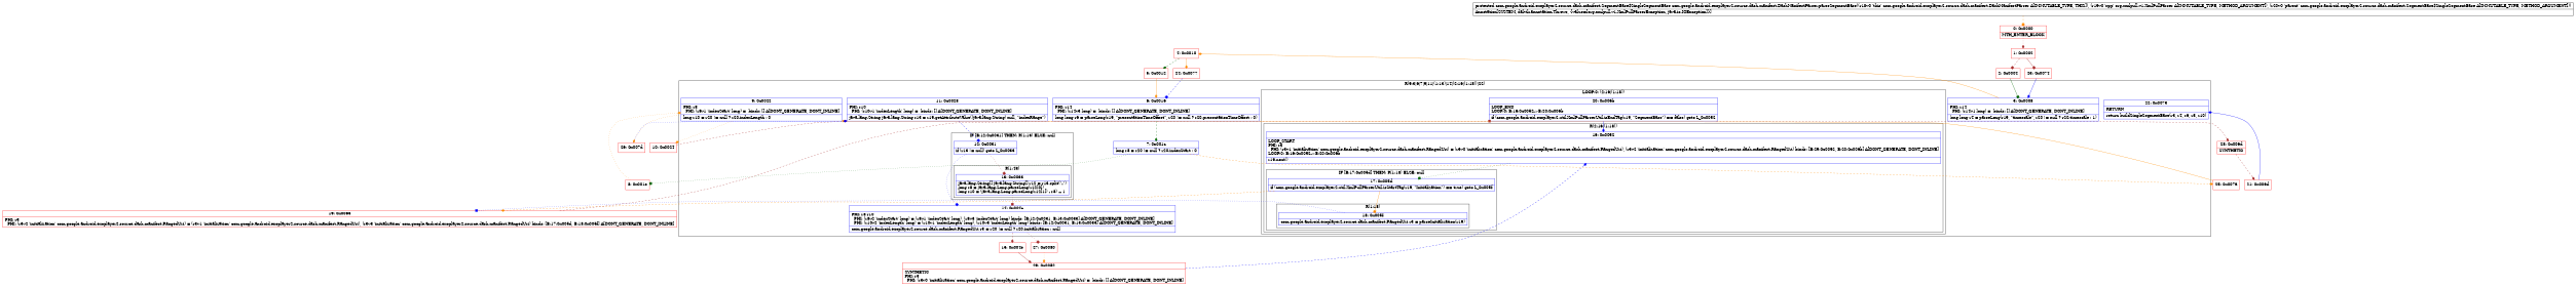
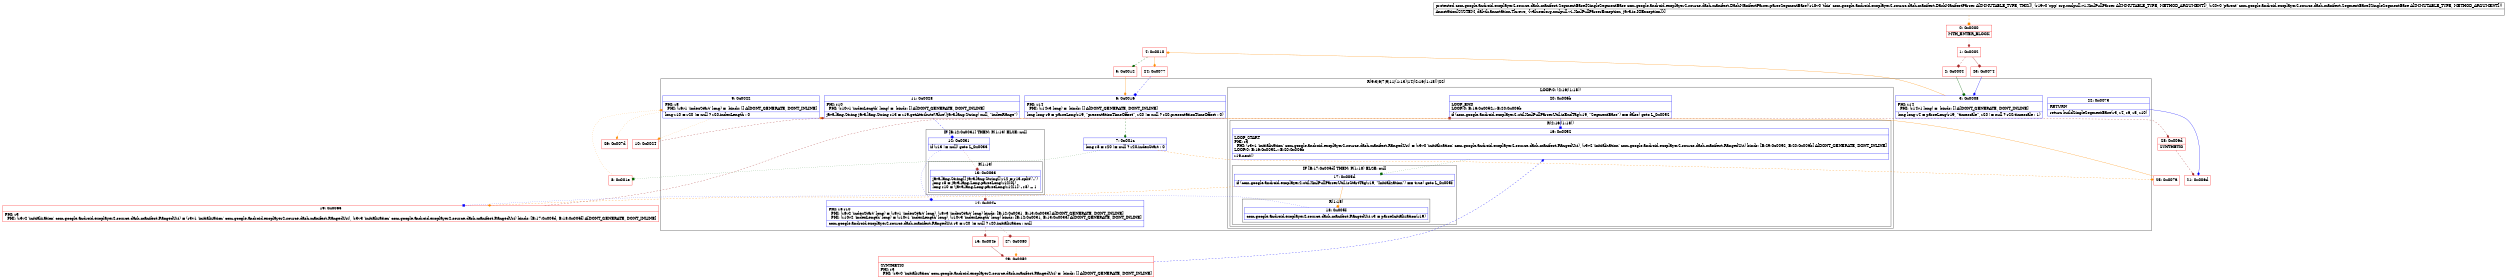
  digraph {
    node [color=red shape=record]
    edge [arrowhead=diamond color=brown style=dashed]
    n1 [color=blue label="{13\:\ 0x0033|java.lang.String[] java.lang.String[] r12 = r13.split(\"\-\")\llong r8 = java.lang.Long.parseLong(r12[0])\llong r10 = (java.lang.Long.parseLong(r12[1]) \- r8) + 1\l}"]
    n2 [color=blue label="{12\:\ 0x0031|if (r13 != null) goto L_0x0033\l}"]
    n3 [color=blue label="{18\:\ 0x005f|com.google.android.exoplayer2.source.dash.manifest.RangedUri r3 = parseInitialization(r19)\l}"]
    n4 [color=blue label="{17\:\ 0x005d|if (com.google.android.exoplayer2.util.XmlPullParserUtil.isStartTag(r19, \"Initialization\") == true) goto L_0x005f\l}"]
    n5 [color=blue label="{16\:\ 0x0052|LOOP_START\lPHI: r3 \l  PHI: (r3v1 'initialization' com.google.android.exoplayer2.source.dash.manifest.RangedUri) = (r3v0 'initialization' com.google.android.exoplayer2.source.dash.manifest.RangedUri), (r3v2 'initialization' com.google.android.exoplayer2.source.dash.manifest.RangedUri) binds: [B:29:0x0052, B:20:0x006b] A[DONT_GENERATE, DONT_INLINE]\lLOOP:0: B:16:0x0052\-\>B:20:0x006b\l|r19.next()\l}"]
    n6 [color=blue label="{20\:\ 0x006b|LOOP_END\lLOOP:0: B:16:0x0052\-\>B:20:0x006b\l|if (com.google.android.exoplayer2.util.XmlPullParserUtil.isEndTag(r19, \"SegmentBase\") == false) goto L_0x0052\l}"]
    n7 [color=blue label="{3\:\ 0x0008|PHI: r14 \l  PHI: (r14v1 long) =  binds: [] A[DONT_GENERATE, DONT_INLINE]\l|long long r4 = parseLong(r19, \"timescale\", r20 != null ? r20.timescale : 1)\l}"]
    n8 [color=blue label="{6\:\ 0x0016|PHI: r14 \l  PHI: (r14v3 long) =  binds: [] A[DONT_GENERATE, DONT_INLINE]\l|long long r6 = parseLong(r19, \"presentationTimeOffset\", r20 != null ? r20.presentationTimeOffset : 0)\l}"]
    n9 [color=blue label="{7\:\ 0x001c|long r8 = r20 != null ? r20.indexStart : 0\l}"]
    n10 [color=blue label="{9\:\ 0x0022|PHI: r8 \l  PHI: (r8v1 'indexStart' long) =  binds: [] A[DONT_GENERATE, DONT_INLINE]\l|long r10 = r20 != null ? r20.indexLength : 0\l}"]
    n11 [color=blue label="{11\:\ 0x0028|PHI: r10 \l  PHI: (r10v1 'indexLength' long) =  binds: [] A[DONT_GENERATE, DONT_INLINE]\l|java.lang.String java.lang.String r13 = r19.getAttributeValue((java.lang.String) null, \"indexRange\")\l}"]
    n12 [color=blue label="{14\:\ 0x004c|PHI: r8 r10 \l  PHI: (r8v2 'indexStart' long) = (r8v1 'indexStart' long), (r8v3 'indexStart' long) binds: [B:12:0x0031, B:13:0x0033] A[DONT_GENERATE, DONT_INLINE]\l  PHI: (r10v2 'indexLength' long) = (r10v1 'indexLength' long), (r10v3 'indexLength' long) binds: [B:12:0x0031, B:13:0x0033] A[DONT_GENERATE, DONT_INLINE]\l|com.google.android.exoplayer2.source.dash.manifest.RangedUri r3 = r20 != null ? r20.initialization : null\l}"]
    n13 [color=blue label="{22\:\ 0x0073|RETURN\l|return buildSingleSegmentBase(r3, r4, r6, r8, r10)\l}"]
    n14 [label="{19\:\ 0x0063|PHI: r3 \l  PHI: (r3v2 'initialization' com.google.android.exoplayer2.source.dash.manifest.RangedUri) = (r3v1 'initialization' com.google.android.exoplayer2.source.dash.manifest.RangedUri), (r3v3 'initialization' com.google.android.exoplayer2.source.dash.manifest.RangedUri) binds: [B:17:0x005d, B:18:0x005f] A[DONT_GENERATE, DONT_INLINE]\l}"]
    n15 [label="{28\:\ 0x006d|SYNTHETIC\l}"]
    n16 [label="{4\:\ 0x0010}"]
    n17 [label="{8\:\ 0x001e}"]
    n18 [label="{25\:\ 0x007a}"]
    n19 [label="{10\:\ 0x0024}"]
    n20 [label="{26\:\ 0x007d}"]
    n21 [label="{15\:\ 0x004e}"]
    n22 [label="{27\:\ 0x0080}"]
    n23 [label="{5\:\ 0x0012}"]
    n24 [label="{24\:\ 0x0077}"]
    n25 [label="{29\:\ 0x0052|SYNTHETIC\lPHI: r3 \l  PHI: (r3v0 'initialization' com.google.android.exoplayer2.source.dash.manifest.RangedUri) =  binds: [] A[DONT_GENERATE, DONT_INLINE]\l}"]
    n26 [label="{21\:\ 0x006d}"]
    n27 [label="{0\:\ 0x0000|MTH_ENTER_BLOCK\l}"]
    n28 [label="{1\:\ 0x0002}"]
    n29 [label="{2\:\ 0x0004}"]
    n30 [label="{23\:\ 0x0074}"]
    n31 [label="{protected com.google.android.exoplayer2.source.dash.manifest.SegmentBase$SingleSegmentBase com.google.android.exoplayer2.source.dash.manifest.DashManifestParser.parseSegmentBase((r18v0 'this' com.google.android.exoplayer2.source.dash.manifest.DashManifestParser A[IMMUTABLE_TYPE, THIS]), (r19v0 'xpp' org.xmlpull.v1.XmlPullParser A[IMMUTABLE_TYPE, METHOD_ARGUMENT]), (r20v0 'parent' com.google.android.exoplayer2.source.dash.manifest.SegmentBase$SingleSegmentBase A[IMMUTABLE_TYPE, METHOD_ARGUMENT]))  | Annotation[SYSTEM, dalvik.annotation.Throws, \{value=[org.xmlpull.v1.XmlPullParserException, java.io.IOException]\}]\l}" color=""]
    subgraph cluster_1 {
      label="R(9:3|6|7|9|11|(1:13)|14|(2:16|(1:18))|22)"
      n7
      n8
      n9
      n10
      n11
      n12
      n13
      subgraph cluster_2 {
        label="IF [B:12:0x0031] THEN: R(1:13) ELSE: null"
        n2
        subgraph cluster_3 {
-         label="R(1:43)"
+         label="R(1:13)"
          n1
        }
      }
      subgraph cluster_4 {
        label="LOOP:0: (2:16|(1:18))"
        n6
        subgraph cluster_5 {
          label="R(2:16|(1:18))"
          n5
          subgraph cluster_6 {
            label="IF [B:17:0x005d] THEN: R(1:18) ELSE: null"
            n4
            subgraph cluster_7 {
              label="R(1:18)"
              n3
            }
          }
        }
      }
    }
    n1 -> n12 [arrowhead=box style=dotted]
    n2 -> n1 [arrowhead=box style=dotted]
    n2 -> n12 [arrowhead=box color=blue style=dotted]
    n3 -> n14 [arrowhead=box color=blue style=dotted]
    n4 -> n3 [arrowhead=box color=darkorange style=solid]
    n4 -> n14 [color=darkorange]
    n5 -> n4 [arrowhead=box color=darkgreen style=dotted]
-   n6 -> n5 [color=blue style=solid]
+   n6 -> n5 [arrowhead=box color=blue style=solid]
    n6 -> n15
    n7 -> n16 [color=darkorange style=solid]
    n8 -> n9 [color=darkgreen]
    n9 -> n17 [arrowhead=box color=darkgreen style=dotted]
    n9 -> n18 [color=darkorange]
    n10 -> n19 [color=darkorange style=dotted]
    n10 -> n20 [color=darkorange style=dotted]
    n11 -> n2 [arrowhead=box color=blue]
    n12 -> n21
    n12 -> n22 [arrowhead=box style=dotted]
    n14 -> n6 [arrowhead=box]
    n15 -> n26
    n16 -> n23 [color=darkgreen]
    n16 -> n24 [color=darkorange style=solid]
    n17 -> n10 [color=darkorange style=dotted]
    n18 -> n10 [color=darkorange style=solid]
    n19 -> n11
-   n20 -> n11 [color=blue style=dotted]
    n21 -> n25 [style=solid]
    n22 -> n25 [color=darkorange style=dotted]
    n23 -> n8 [color=darkorange style=solid]
    n24 -> n8 [arrowhead=box color=blue]
    n25 -> n5 [color=blue]
-   n26 -> n13 [color=blue style=solid]
+   n13 -> n26 [color=blue style=solid]
    n27 -> n28 [style=dotted]
    n28 -> n29 [arrowhead=box]
    n28 -> n30 [arrowhead=box style=solid]
    n29 -> n7 [arrowhead=box color=darkgreen style=solid]
    n30 -> n7 [color=blue style=solid]
    n31 -> n27 [arrowhead=box color=darkorange]
  }
